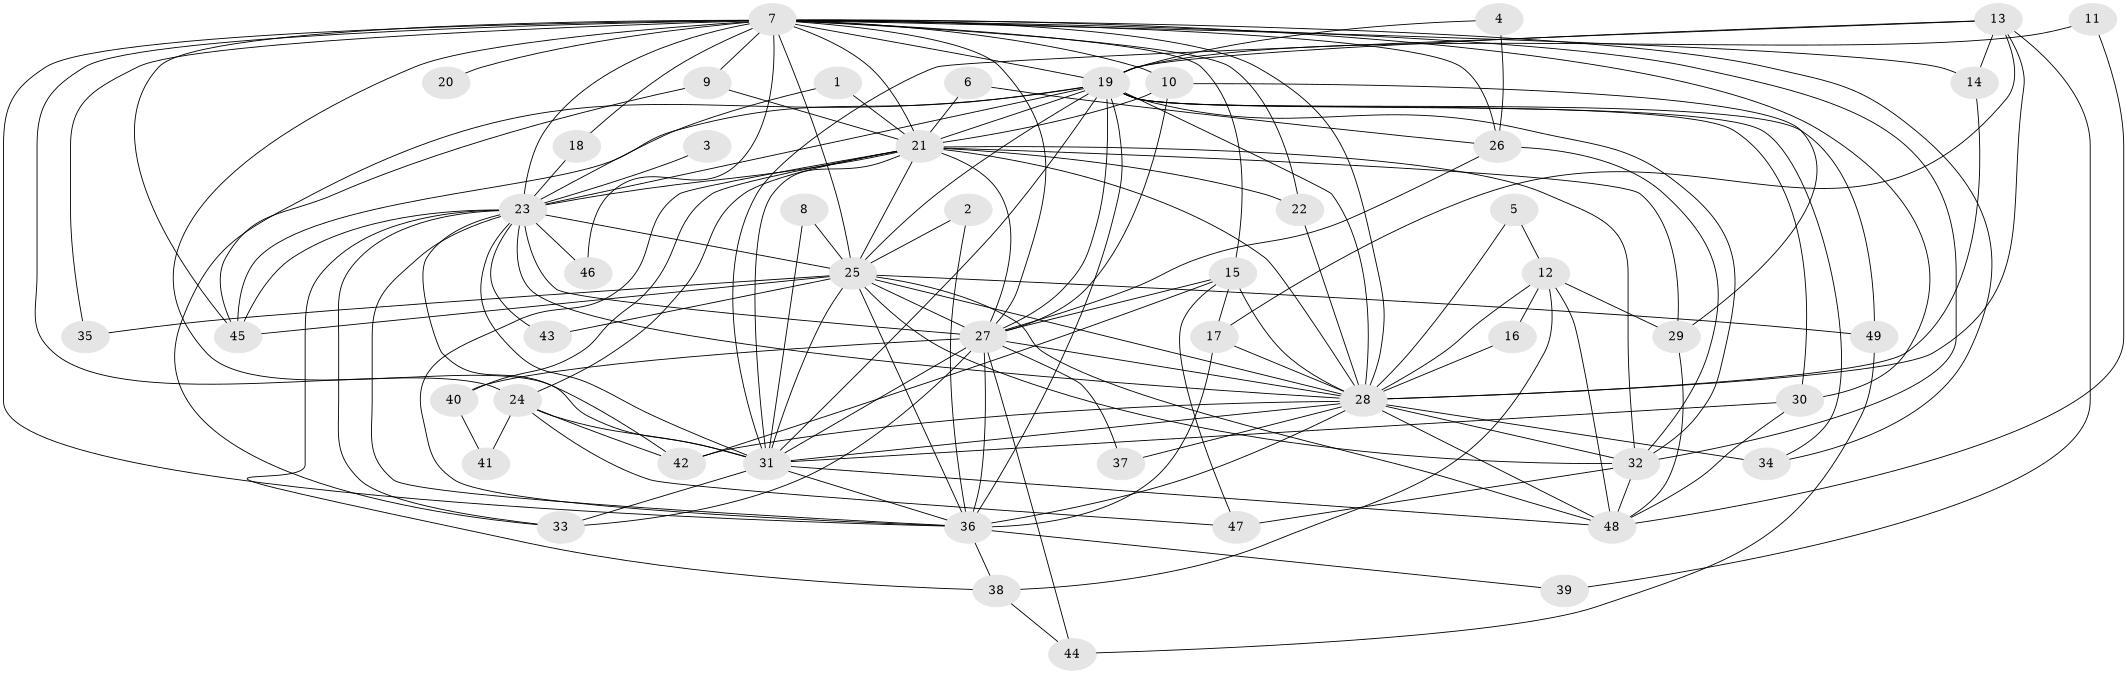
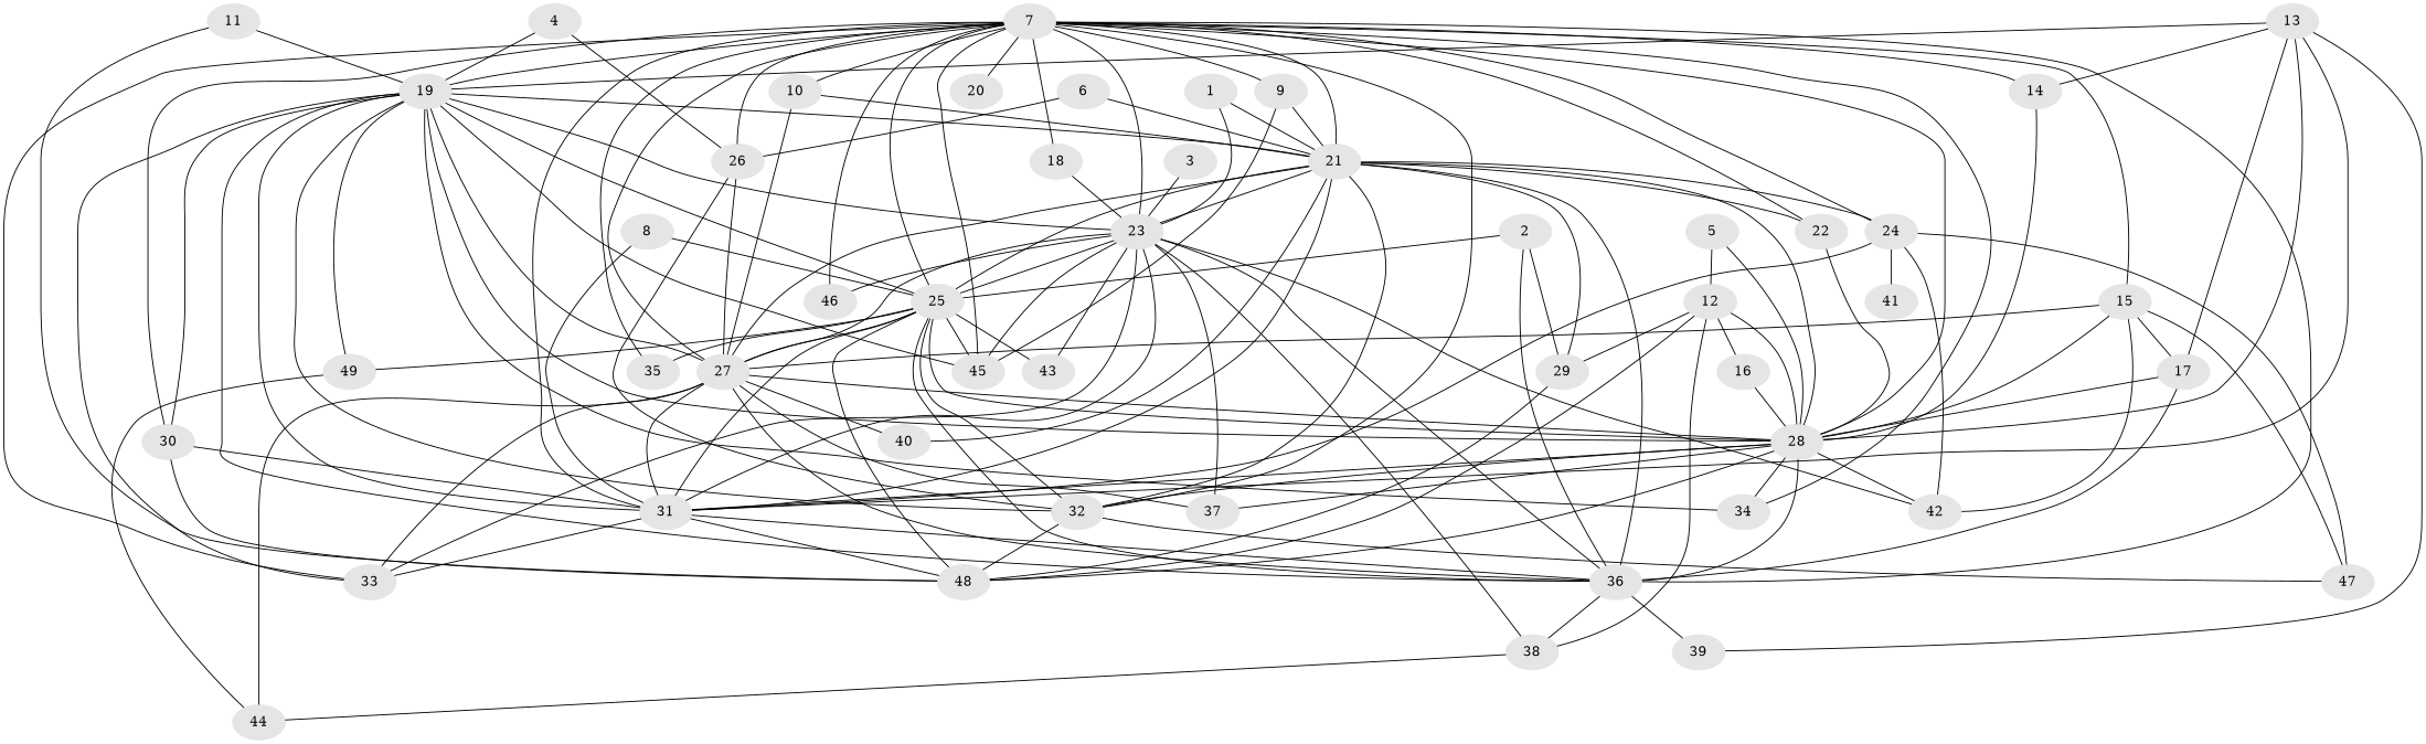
  graph {
    node [color=gray90 style=filled]
    edge [weight=1.0]
    1
    21
    23
    25
    36
    28
    22
    24
    27
    31
    32
    29
    40
    33
    45
    46
    38
    42
    43
    2
    35
    48
    49
    39
    3
    4
    19
    26
    30
    34
    5
    12
    10
    37
    6
    7
    9
    14
    15
    18
    20
    17
    47
    41
    44
    8
    11
    16
    13
    1 -- 21
    1 -- 23
    21 -- 23 [weight=2.0]
    21 -- 25
    21 -- 36
    21 -- 28
    21 -- 22
    21 -- 24
    21 -- 27
    21 -- 31
    21 -- 32
    21 -- 29
    21 -- 40
    23 -- 25
    23 -- 36
-   23 -- 28
+   23 -- 37
    23 -- 27 [weight=3.0]
    23 -- 31
    23 -- 33
    23 -- 45
    23 -- 46 [weight=2.0]
    23 -- 38
    23 -- 42
    23 -- 43
    25 -- 36
    25 -- 28
    25 -- 27
    25 -- 31
    25 -- 32
    25 -- 45
    25 -- 43
    25 -- 35
    25 -- 48
    25 -- 49
    36 -- 38
    36 -- 39
    28 -- 36 [weight=2.0]
    28 -- 31
    28 -- 32
    28 -- 42
    28 -- 48
    28 -- 34 [weight=3.0]
    28 -- 37
    22 -- 28
    24 -- 31
    24 -- 42
    24 -- 47
    24 -- 41
    27 -- 36
    27 -- 28
    27 -- 31
    27 -- 40 [weight=2.0]
    27 -- 33
    27 -- 37
    27 -- 44
    31 -- 36
    31 -- 33
    31 -- 48 [weight=2.0]
    32 -- 48
    32 -- 47
    29 -- 48 [weight=2.0]
-   40 -- 41
    38 -- 44
    2 -- 25
    2 -- 36
    49 -- 44
    3 -- 23
    4 -- 19
    4 -- 26
    19 -- 21
    19 -- 23
    19 -- 25
    19 -- 36
    19 -- 28
    19 -- 27
    19 -- 31
    19 -- 32
    19 -- 33
    19 -- 45
    19 -- 49
    19 -- 30
    19 -- 34
    26 -- 27
    26 -- 32
    30 -- 31
    30 -- 48
    5 -- 28
    5 -- 12
    12 -- 28
    12 -- 29
    12 -- 38
    12 -- 48
    12 -- 16
    10 -- 21
    10 -- 27
-   10 -- 29
+   2 -- 29
    6 -- 21
    6 -- 26
    7 -- 21 [weight=2.0]
    7 -- 23 [weight=4.0]
    7 -- 25 [weight=2.0]
    7 -- 36 [weight=3.0]
    7 -- 28 [weight=2.0]
    7 -- 22
    7 -- 24 [weight=2.0]
    7 -- 27 [weight=2.0]
    7 -- 31 [weight=3.0]
    7 -- 32
+   7 -- 33
    7 -- 45
    7 -- 46
    7 -- 35
    7 -- 19 [weight=2.0]
    7 -- 26
    7 -- 30
    7 -- 34
    7 -- 10 [weight=2.0]
    7 -- 9
    7 -- 14
    7 -- 15
    7 -- 18
    7 -- 20 [weight=2.0]
    9 -- 21
    9 -- 45
    14 -- 28
    15 -- 28
    15 -- 27
    15 -- 42
    15 -- 17
    15 -- 47
    18 -- 23
    17 -- 36
    17 -- 28
    8 -- 25
    8 -- 31
    11 -- 48
    11 -- 19
    16 -- 28
    13 -- 28
    13 -- 31
    13 -- 39
    13 -- 19
    13 -- 14
    13 -- 17
  }
